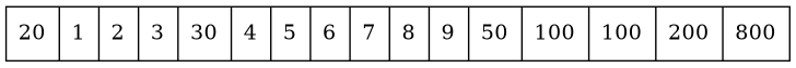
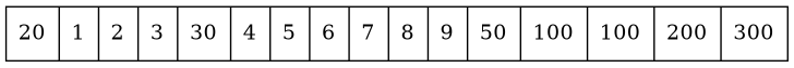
  digraph {
    rankdir=LR
-   n1 [label="{ 20|1|2|3|30|4|5|6|7|8|9|50|100|100|200|800}" shape=record]
+   n1 [label="{ 20|1|2|3|30|4|5|6|7|8|9|50|100|100|200|300}" shape=record]
  }
